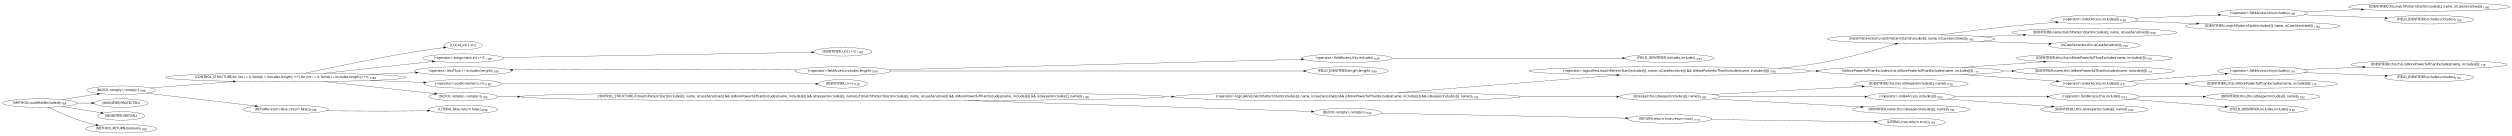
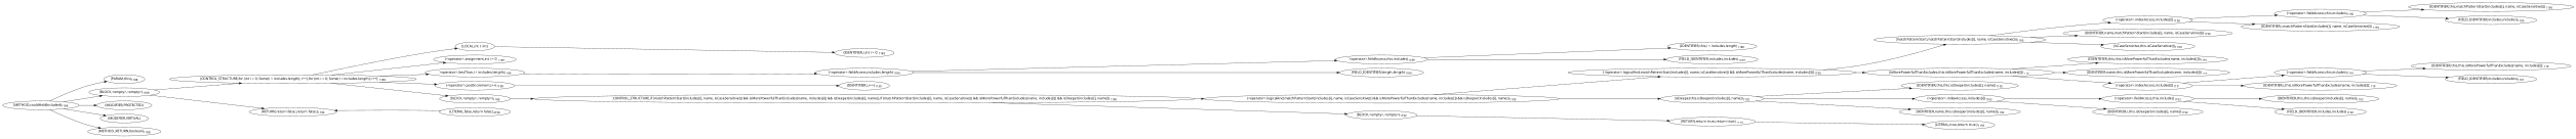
  digraph {
    fontname="Noto Sans"
    rankdir=LR
    node [fontname="Noto Sans"]
    edge [fontname="Noto Sans"]
    n1 [label=<(METHOD,couldHoldIncluded)<SUB>1188</SUB>>]
+   n2 [label=<(PARAM,this)<SUB>1188</SUB>>]
    n3 [label=<(BLOCK,&lt;empty&gt;,&lt;empty&gt;)<SUB>1188</SUB>>]
    n4 [label=<(MODIFIER,PROTECTED)>]
    n5 [label=<(MODIFIER,VIRTUAL)>]
    n6 [label=<(METHOD_RETURN,boolean)<SUB>1188</SUB>>]
    n7 [label=<(CONTROL_STRUCTURE,for (int i = 0; Some(i &lt; includes.length); i++),for (int i = 0; Some(i &lt; includes.length); i++))<SUB>1189</SUB>>]
    n8 [label=<(RETURN,return false;,return false;)<SUB>1196</SUB>>]
    n9 [label=<(LOCAL,int i: int)>]
    n10 [label=<(&lt;operator&gt;.assignment,int i = 0)<SUB>1189</SUB>>]
    n11 [label=<(&lt;operator&gt;.lessThan,i &lt; includes.length)<SUB>1189</SUB>>]
    n12 [label=<(&lt;operator&gt;.postIncrement,i++)<SUB>1189</SUB>>]
    n13 [label=<(BLOCK,&lt;empty&gt;,&lt;empty&gt;)<SUB>1189</SUB>>]
    n14 [label=<(LITERAL,false,return false;)<SUB>4196</SUB>>]
    n15 [label=<(IDENTIFIER,i,int i = 0)<SUB>1189</SUB>>]
    n16 [label=<(&lt;operator&gt;.fieldAccess,includes.length)<SUB>1189</SUB>>]
    n17 [label=<(IDENTIFIER,i,i++)<SUB>1139</SUB>>]
    n18 [label=<(CONTROL_STRUCTURE,if (matchPatternStart(includes[i], name, isCaseSensitive()) &amp;&amp; isMorePowerfulThanExcludes(name, includes[i]) &amp;&amp; isDeeper(includes[i], name)),if (matchPatternStart(includes[i], name, isCaseSensitive()) &amp;&amp; isMorePowerfulThanExcludes(name, includes[i]) &amp;&amp; isDeeper(includes[i], name)))<SUB>1190</SUB>>]
    n19 [label=<(&lt;operator&gt;.fieldAccess,this.includes)<SUB>1189</SUB>>]
    n20 [label=<(FIELD_IDENTIFIER,length,length)<SUB>1189</SUB>>]
+   n21 [label=<(IDENTIFIER,this,i &lt; includes.length)<SUB>1189</SUB>>]
    n22 [label=<(FIELD_IDENTIFIER,includes,includes)<SUB>1189</SUB>>]
    n23 [label=<(&lt;operator&gt;.logicalAnd,matchPatternStart(includes[i], name, isCaseSensitive()) &amp;&amp; isMorePowerfulThanExcludes(name, includes[i]) &amp;&amp; isDeeper(includes[i], name))<SUB>1190</SUB>>]
    n24 [label=<(BLOCK,&lt;empty&gt;,&lt;empty&gt;)<SUB>1192</SUB>>]
    n25 [label=<(&lt;operator&gt;.logicalAnd,matchPatternStart(includes[i], name, isCaseSensitive()) &amp;&amp; isMorePowerfulThanExcludes(name, includes[i]))<SUB>1190</SUB>>]
    n26 [label=<(isDeeper,this.isDeeper(includes[i], name))<SUB>1192</SUB>>]
    n27 [label=<(RETURN,return true;,return true;)<SUB>1193</SUB>>]
    n28 [label=<(matchPatternStart,matchPatternStart(includes[i], name, isCaseSensitive()))<SUB>1190</SUB>>]
    n29 [label=<(isMorePowerfulThanExcludes,this.isMorePowerfulThanExcludes(name, includes[i]))<SUB>1191</SUB>>]
    n30 [label=<(IDENTIFIER,this,this.isDeeper(includes[i], name))<SUB>1192</SUB>>]
    n31 [label=<(&lt;operator&gt;.indexAccess,includes[i])<SUB>1192</SUB>>]
    n32 [label=<(IDENTIFIER,name,this.isDeeper(includes[i], name))<SUB>1192</SUB>>]
    n33 [label=<(&lt;operator&gt;.indexAccess,includes[i])<SUB>1190</SUB>>]
    n34 [label=<(IDENTIFIER,name,matchPatternStart(includes[i], name, isCaseSensitive()))<SUB>1190</SUB>>]
    n35 [label=<(isCaseSensitive,this.isCaseSensitive())<SUB>1190</SUB>>]
    n36 [label=<(IDENTIFIER,this,this.isMorePowerfulThanExcludes(name, includes[i]))<SUB>1191</SUB>>]
    n37 [label=<(IDENTIFIER,name,this.isMorePowerfulThanExcludes(name, includes[i]))<SUB>1191</SUB>>]
    n38 [label=<(&lt;operator&gt;.indexAccess,includes[i])<SUB>1191</SUB>>]
    n39 [label=<(&lt;operator&gt;.fieldAccess,this.includes)<SUB>1190</SUB>>]
    n40 [label=<(IDENTIFIER,i,matchPatternStart(includes[i], name, isCaseSensitive()))<SUB>1190</SUB>>]
    n41 [label=<(IDENTIFIER,this,matchPatternStart(includes[i], name, isCaseSensitive()))<SUB>1190</SUB>>]
    n42 [label=<(FIELD_IDENTIFIER,includes,includes)<SUB>1190</SUB>>]
    n43 [label=<(&lt;operator&gt;.fieldAccess,this.includes)<SUB>1191</SUB>>]
    n44 [label=<(IDENTIFIER,i,this.isMorePowerfulThanExcludes(name, includes[i]))<SUB>1191</SUB>>]
    n45 [label=<(IDENTIFIER,this,this.isMorePowerfulThanExcludes(name, includes[i]))<SUB>1191</SUB>>]
    n46 [label=<(FIELD_IDENTIFIER,includes,includes)<SUB>1191</SUB>>]
    n47 [label=<(&lt;operator&gt;.fieldAccess,this.includes)<SUB>1192</SUB>>]
    n48 [label=<(IDENTIFIER,i,this.isDeeper(includes[i], name))<SUB>1192</SUB>>]
    n49 [label=<(IDENTIFIER,this,this.isDeeper(includes[i], name))<SUB>1192</SUB>>]
    n50 [label=<(FIELD_IDENTIFIER,includes,includes)<SUB>1192</SUB>>]
    n51 [label=<(LITERAL,true,return true;)<SUB>1193</SUB>>]
+   n1 -> n2
    n1 -> n3
    n1 -> n4
    n1 -> n5
    n1 -> n6
    n3 -> n7
    n3 -> n8
    n7 -> n9
    n7 -> n10
    n7 -> n11
    n7 -> n12
    n7 -> n13
-   n8 -> n14
-   n10 -> n15
-   n16 -> n11
+   n14 -> n8
+   n9 -> n15
+   n11 -> n16
    n12 -> n17
    n13 -> n18
    n16 -> n19
    n16 -> n20
    n18 -> n23
    n18 -> n24
+   n19 -> n21
    n19 -> n22
    n23 -> n25
    n23 -> n26
    n24 -> n27
    n25 -> n28
    n25 -> n29
    n26 -> n30
    n26 -> n31
    n26 -> n32
    n27 -> n51
    n28 -> n33
    n28 -> n34
    n28 -> n35
    n29 -> n36
    n29 -> n37
    n29 -> n38
    n31 -> n47
    n31 -> n48
    n33 -> n39
    n33 -> n40
    n38 -> n43
    n38 -> n44
    n39 -> n41
    n39 -> n42
    n43 -> n45
    n43 -> n46
    n47 -> n49
    n47 -> n50
  }
